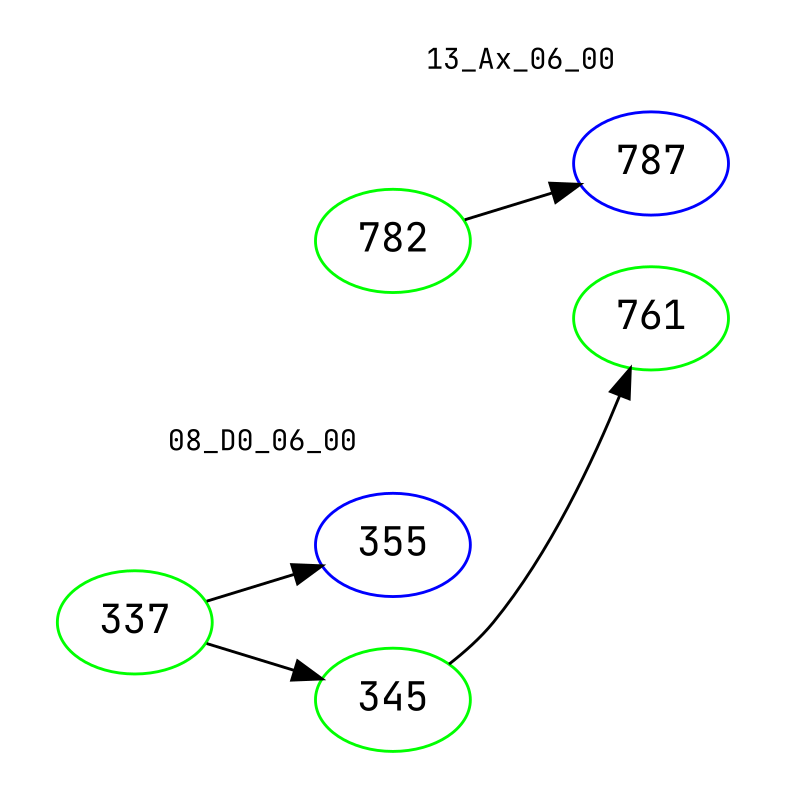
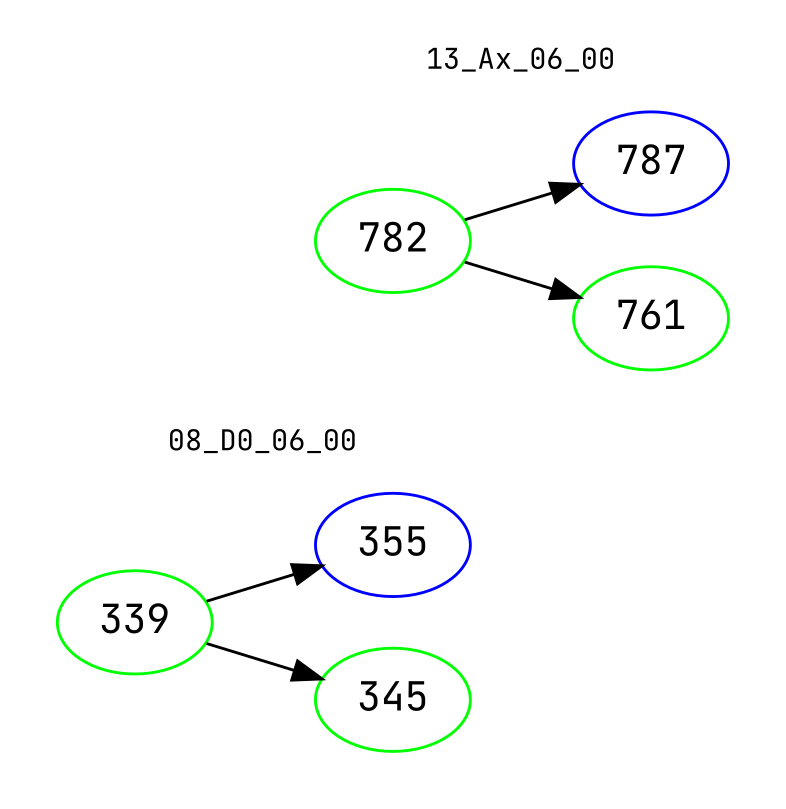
  digraph {
    fontname="JetBrains Mono"
    rankdir=LR
    node [color=green fontname="JetBrains Mono"]
    edge [color=black fontname="JetBrains Mono"]
    n1 [label=782]
    n2 [label=761]
    n3 [color=blue label=787]
-   n4 [label=337]
+   n4 [label=339]
    n5 [label=345]
    n6 [color=blue label=355]
    subgraph cluster_1 {
      color=white
      fontsize=10
      label="13_Ax_06_00"
      n1
      n2
      n3
    }
    subgraph cluster_2 {
      color=white
      fontsize=10
      label="08_D0_06_00"
      n4
      n5
      n6
    }
-   n5 -> n2
+   n1 -> n2
    n1 -> n3
    n4 -> n5
    n4 -> n6
  }
